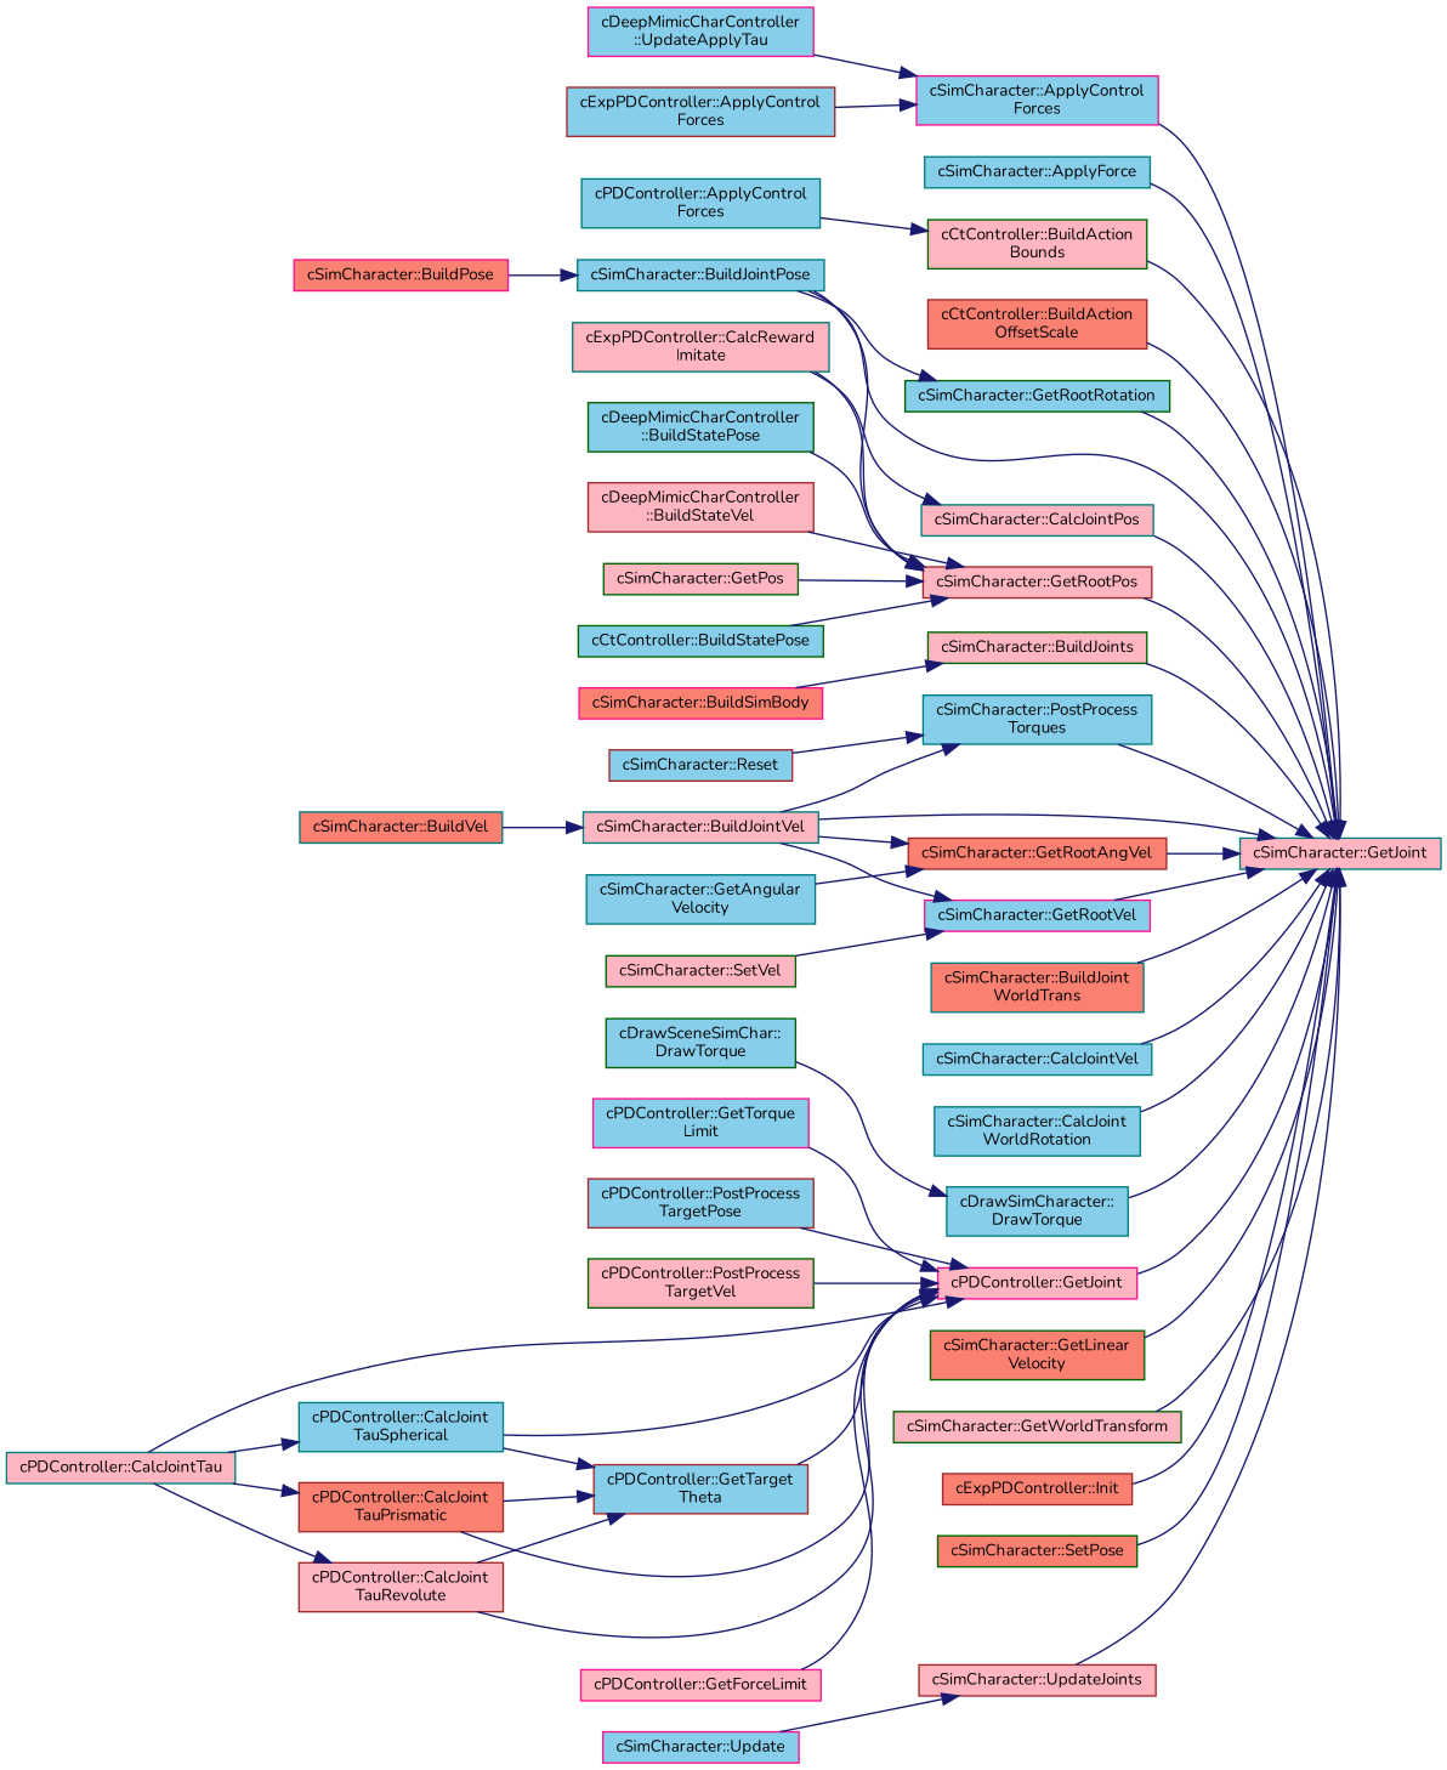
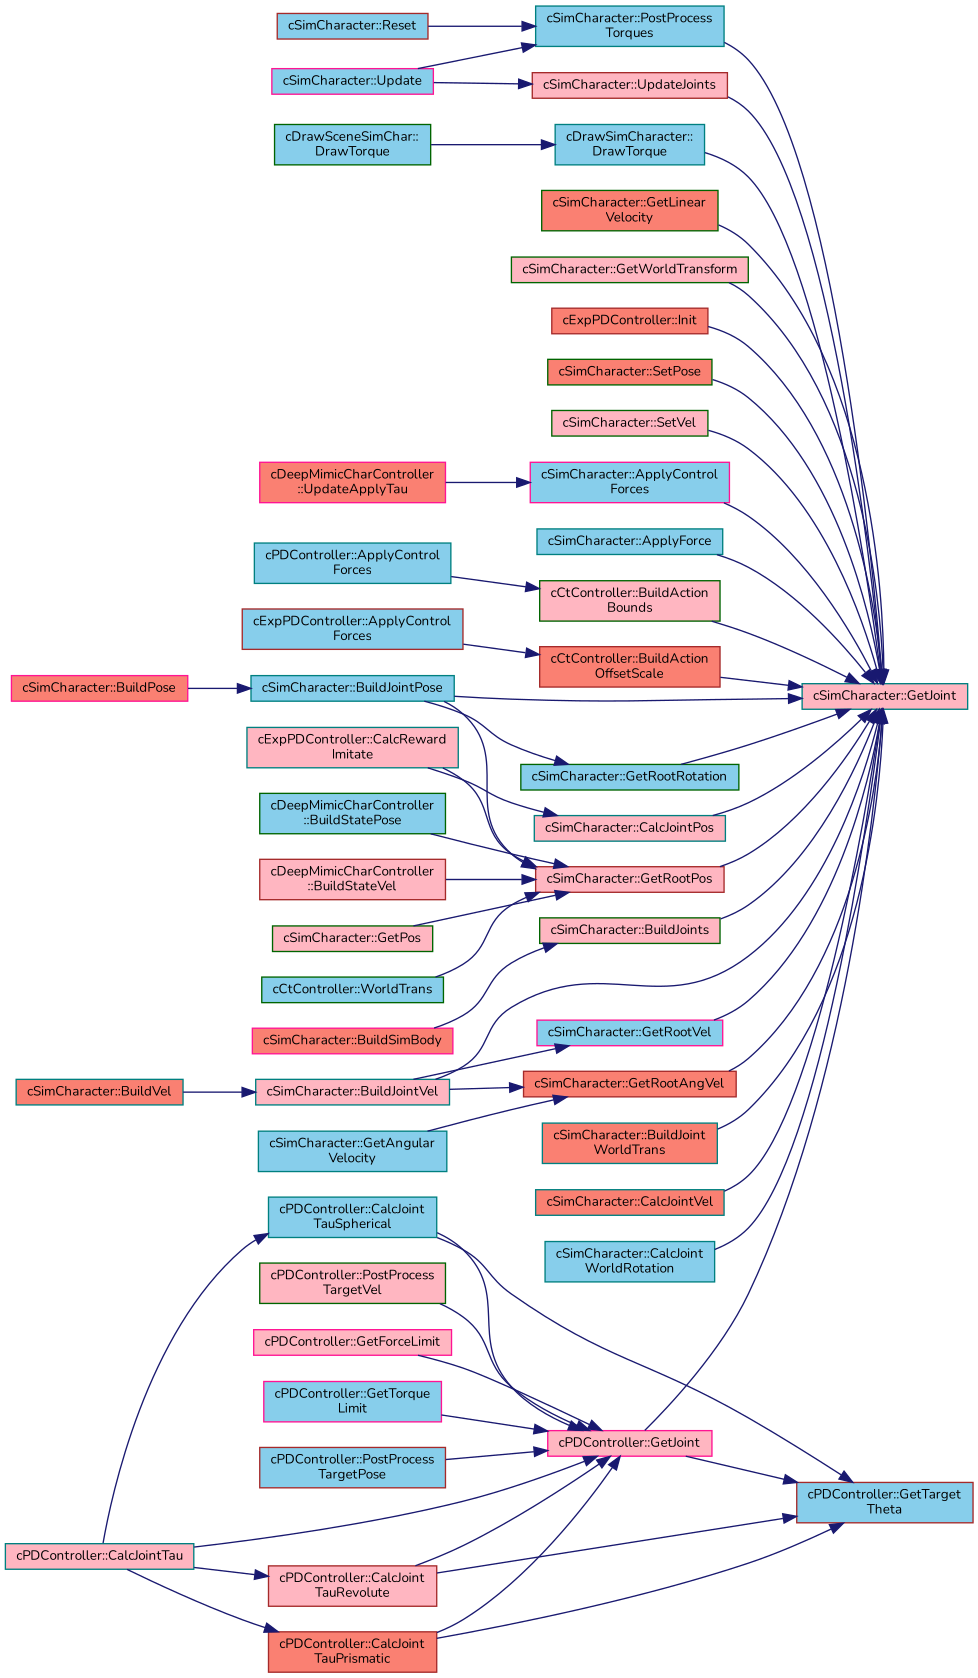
  digraph {
    fontname=Nunito
    rankdir=RL
    node [color=teal fillcolor=skyblue fontname=Nunito fontsize=10 shape=record style=filled]
    edge [color=midnightblue dir=back fontname=Nunito fontsize=10 labelfontname=Helvetica labelfontsize=10 style=solid]
    n1 [fillcolor=lightpink fontcolor=black height=0.2 label="cSimCharacter::GetJoint" width=0.4]
    n2 [color=deeppink height=0.2 label="cSimCharacter::ApplyControl\lForces" width=0.4]
    n3 [height=0.2 label="cSimCharacter::ApplyForce" width=0.4]
    n4 [color=darkgreen fillcolor=lightpink height=0.2 label="cCtController::BuildAction\lBounds" width=0.4]
    n5 [color=brown fillcolor=salmon height=0.2 label="cCtController::BuildAction\lOffsetScale" width=0.4]
    n6 [height=0.2 label="cSimCharacter::BuildJointPose" width=0.4]
    n7 [color=darkgreen fillcolor=lightpink height=0.2 label="cSimCharacter::BuildJoints" width=0.4]
    n8 [fillcolor=lightpink height=0.2 label="cSimCharacter::BuildJointVel" width=0.4]
    n9 [fillcolor=salmon height=0.2 label="cSimCharacter::BuildJoint\lWorldTrans" width=0.4]
    n10 [fillcolor=lightpink height=0.2 label="cSimCharacter::CalcJointPos" width=0.4]
-   n11 [height=0.2 label="cSimCharacter::CalcJointVel" width=0.4]
+   n11 [fillcolor=salmon height=0.2 label="cSimCharacter::CalcJointVel" width=0.4]
    n12 [height=0.2 label="cSimCharacter::CalcJoint\lWorldRotation" width=0.4]
    n13 [height=0.2 label="cSimCharacter::PostProcess\lTorques" width=0.4]
    n14 [height=0.2 label="cDrawSimCharacter::\lDrawTorque" width=0.4]
    n15 [color=deeppink fillcolor=lightpink height=0.2 label="cPDController::GetJoint" width=0.4]
    n16 [color=darkgreen fillcolor=salmon height=0.2 label="cSimCharacter::GetLinear\lVelocity" width=0.4]
    n17 [color=brown fillcolor=salmon height=0.2 label="cSimCharacter::GetRootAngVel" width=0.4]
    n18 [color=brown fillcolor=lightpink height=0.2 label="cSimCharacter::GetRootPos" width=0.4]
    n19 [color=darkgreen height=0.2 label="cSimCharacter::GetRootRotation" width=0.4]
    n20 [color=deeppink height=0.2 label="cSimCharacter::GetRootVel" width=0.4]
    n21 [color=darkgreen fillcolor=lightpink height=0.2 label="cSimCharacter::GetWorldTransform" width=0.4]
    n22 [color=brown fillcolor=salmon height=0.2 label="cExpPDController::Init" width=0.4]
    n23 [color=darkgreen fillcolor=salmon height=0.2 label="cSimCharacter::SetPose" width=0.4]
    n24 [color=darkgreen fillcolor=lightpink height=0.2 label="cSimCharacter::SetVel" width=0.4]
    n25 [color=brown fillcolor=lightpink height=0.2 label="cSimCharacter::UpdateJoints" width=0.4]
    n26 [color=brown height=0.2 label="cExpPDController::ApplyControl\lForces" width=0.4]
-   n27 [color=deeppink height=0.2 label="cDeepMimicCharController\l::UpdateApplyTau" width=0.4]
+   n27 [color=deeppink fillcolor=salmon height=0.2 label="cDeepMimicCharController\l::UpdateApplyTau" width=0.4]
    n28 [height=0.2 label="cPDController::ApplyControl\lForces" width=0.4]
    n29 [color=deeppink fillcolor=salmon height=0.2 label="cSimCharacter::BuildPose" width=0.4]
    n30 [color=deeppink fillcolor=salmon height=0.2 label="cSimCharacter::BuildSimBody" width=0.4]
    n31 [fillcolor=salmon height=0.2 label="cSimCharacter::BuildVel" width=0.4]
    n32 [fillcolor=lightpink height=0.2 label="cExpPDController::CalcReward\lImitate" width=0.4]
    n33 [color=brown height=0.2 label="cSimCharacter::Reset" width=0.4]
    n34 [color=deeppink height=0.2 label="cSimCharacter::Update" width=0.4]
    n35 [color=darkgreen height=0.2 label="cDrawSceneSimChar::\lDrawTorque" width=0.4]
    n36 [fillcolor=lightpink height=0.2 label="cPDController::CalcJointTau" width=0.4]
    n37 [color=brown fillcolor=salmon height=0.2 label="cPDController::CalcJoint\lTauPrismatic" width=0.4]
    n38 [color=brown fillcolor=lightpink height=0.2 label="cPDController::CalcJoint\lTauRevolute" width=0.4]
    n39 [height=0.2 label="cPDController::CalcJoint\lTauSpherical" width=0.4]
    n40 [color=deeppink fillcolor=lightpink height=0.2 label="cPDController::GetForceLimit" width=0.4]
    n41 [color=brown height=0.2 label="cPDController::GetTarget\lTheta" width=0.4]
    n42 [color=deeppink height=0.2 label="cPDController::GetTorque\lLimit" width=0.4]
    n43 [color=brown height=0.2 label="cPDController::PostProcess\lTargetPose" width=0.4]
    n44 [color=darkgreen fillcolor=lightpink height=0.2 label="cPDController::PostProcess\lTargetVel" width=0.4]
    n45 [height=0.2 label="cSimCharacter::GetAngular\lVelocity" width=0.4]
-   n46 [color=darkgreen height=0.2 label="cCtController::BuildStatePose" width=0.4]
+   n46 [color=darkgreen height=0.2 label="cCtController::WorldTrans" width=0.4]
    n47 [color=darkgreen height=0.2 label="cDeepMimicCharController\l::BuildStatePose" width=0.4]
    n48 [color=brown fillcolor=lightpink height=0.2 label="cDeepMimicCharController\l::BuildStateVel" width=0.4]
    n49 [color=darkgreen fillcolor=lightpink height=0.2 label="cSimCharacter::GetPos" width=0.4]
    n1 -> n2
    n1 -> n3
    n1 -> n4
    n1 -> n5
    n1 -> n6
    n1 -> n7
    n1 -> n8
    n1 -> n9
    n1 -> n10
    n1 -> n11
    n1 -> n12
    n1 -> n13
    n1 -> n14
    n1 -> n15
    n1 -> n16
    n1 -> n17
    n1 -> n18
    n1 -> n19
    n1 -> n20
    n1 -> n21
    n1 -> n22
    n1 -> n23
-   n20 -> n24
+   n1 -> n24
    n1 -> n25
-   n2 -> n26
+   n5 -> n26
    n2 -> n27
    n4 -> n28
    n6 -> n29
    n7 -> n30
    n8 -> n31
    n10 -> n32
    n13 -> n33
-   n13 -> n8
+   n13 -> n34
    n14 -> n35
    n15 -> n36
    n15 -> n37
    n15 -> n38
    n15 -> n39
    n15 -> n40
-   n15 -> n41
+   n41 -> n15
    n15 -> n42
    n15 -> n43
    n15 -> n44
    n17 -> n8
    n17 -> n45
    n18 -> n6
    n18 -> n32
    n18 -> n46
    n18 -> n47
    n18 -> n48
    n18 -> n49
    n19 -> n6
    n20 -> n8
    n25 -> n34
    n37 -> n36
    n38 -> n36
    n39 -> n36
    n41 -> n37
    n41 -> n38
    n41 -> n39
  }
